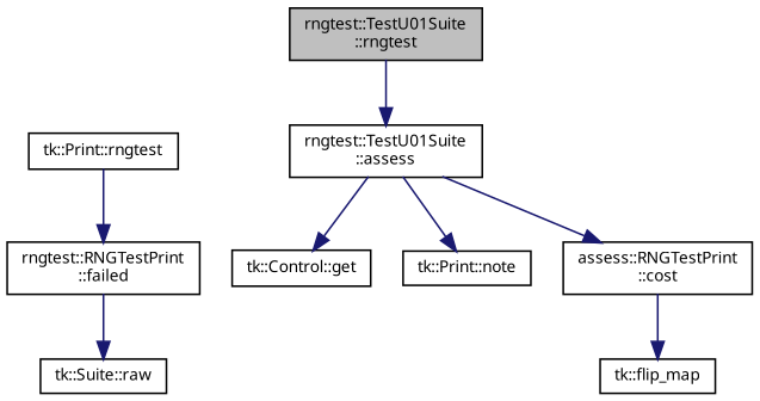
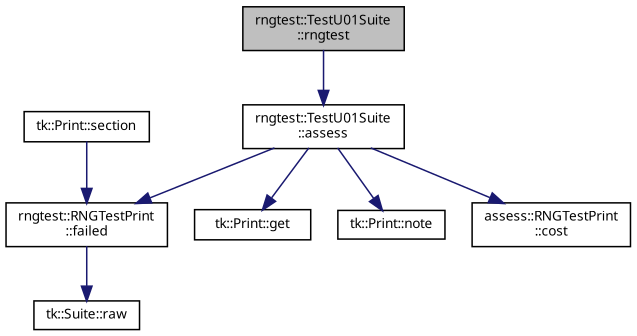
  digraph {
    rankdir=TB
    node [color=black fontname="sans-serif" fontsize=9 shape=record]
    edge [color=midnightblue fontname="sans-serif" fontsize=9 labelfontname="sans-serif" labelfontsize=9 style=solid]
    n1 [fillcolor=grey75 fontcolor=black height=0.2 label="rngtest::TestU01Suite\l::rngtest" style=filled width=0.4]
    n2 [height=0.2 label="rngtest::TestU01Suite\l::assess" width=0.4]
    n3 [height=0.2 label="assess::RNGTestPrint\l::cost" width=0.4]
    n4 [height=0.2 label="rngtest::RNGTestPrint\l::failed" width=0.4]
-   n5 [height=0.2 label="tk::Control::get" width=0.4]
+   n5 [height=0.2 label="tk::Print::get" width=0.4]
    n6 [height=0.2 label="tk::Print::note" width=0.4]
-   n7 [height=0.2 label="tk::flip_map" width=0.4]
    n8 [height=0.2 label="tk::Suite::raw" width=0.4]
-   n9 [height=0.2 label="tk::Print::rngtest" width=0.4]
+   n9 [height=0.2 label="tk::Print::section" width=0.4]
    n1 -> n2
    n2 -> n3
+   n2 -> n4
    n2 -> n5
    n2 -> n6
-   n3 -> n7
    n4 -> n8
    n9 -> n4
  }
